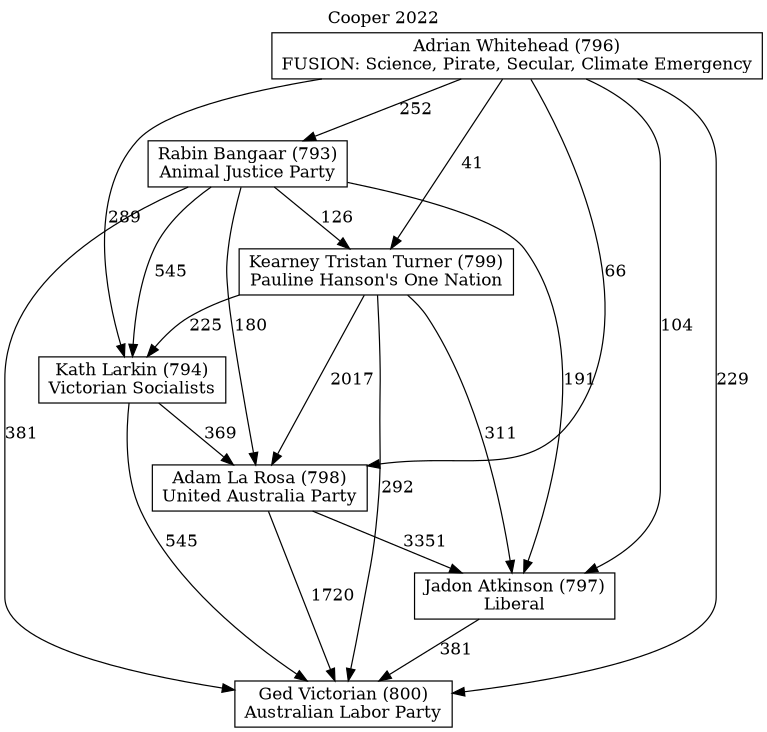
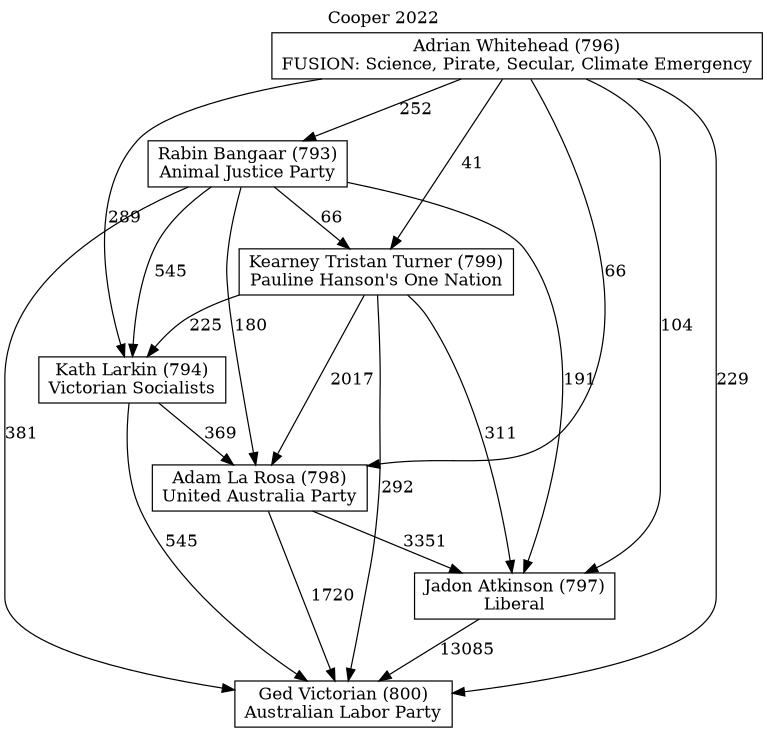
  digraph {
    label="Cooper 2022"
    labelloc=t
    mclimit=10
    node [shape=box]
    n1 [label="Kath Larkin (794)\nVictorian Socialists"]
    n2 [label="Adam La Rosa (798)\nUnited Australia Party"]
    n3 [label="Ged Victorian (800)\nAustralian Labor Party"]
    n4 [label="Jadon Atkinson (797)\nLiberal"]
    n5 [label="Adrian Whitehead (796)\nFUSION: Science, Pirate, Secular, Climate Emergency"]
    n6 [label="Rabin Bangaar (793)\nAnimal Justice Party"]
    n7 [label="Kearney Tristan Turner (799)\nPauline Hanson's One Nation"]
    n1 -> n2 [label=369]
    n1 -> n3 [label=545]
    n2 -> n3 [label=1720]
    n2 -> n4 [label=3351]
-   n4 -> n3 [label=381]
+   n4 -> n3 [label=13085]
    n5 -> n1 [label=289]
    n5 -> n2 [label=66]
    n5 -> n3 [label=229]
    n5 -> n4 [label=104]
    n5 -> n6 [label=252]
    n5 -> n7 [label=41]
    n6 -> n1 [label=545]
    n6 -> n2 [label=180]
    n6 -> n3 [label=381]
    n6 -> n4 [label=191]
-   n6 -> n7 [label=126]
+   n6 -> n7 [label=66]
    n7 -> n1 [label=225]
    n7 -> n2 [label=2017]
    n7 -> n3 [label=292]
    n7 -> n4 [label=311]
  }
